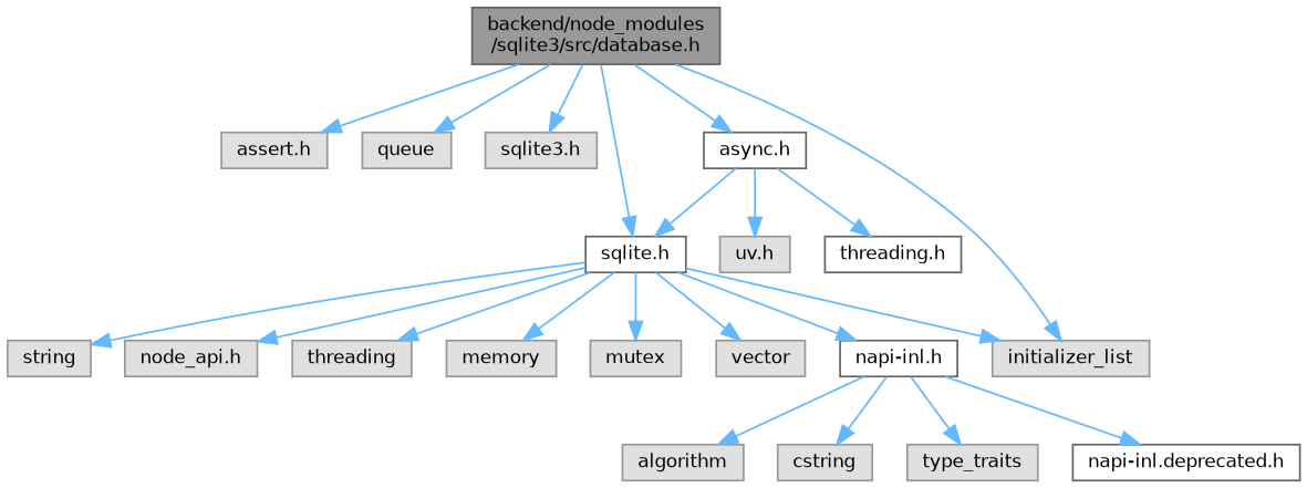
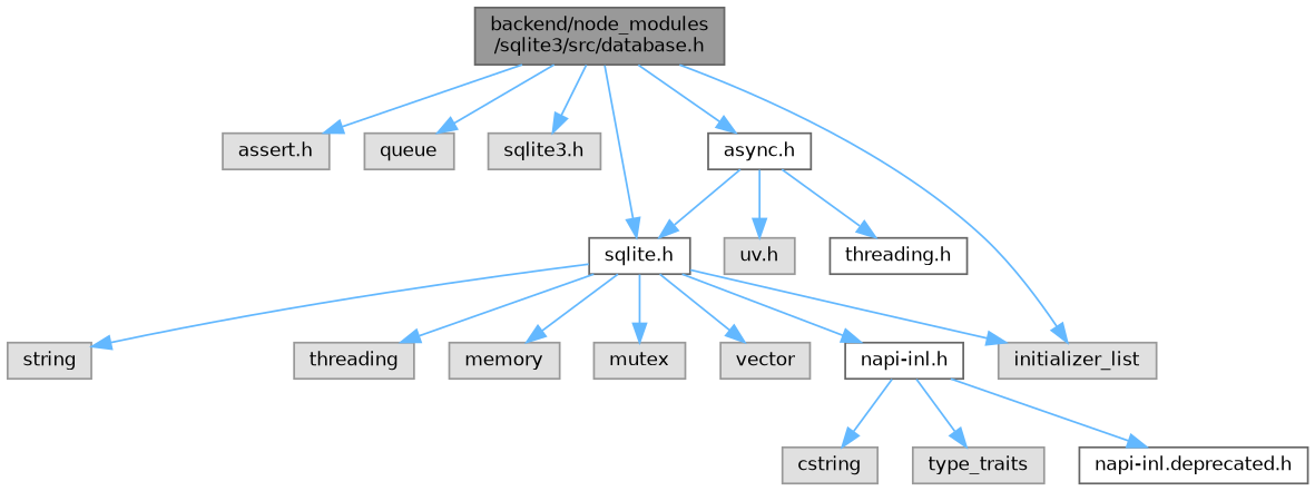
  digraph {
    node [color=grey60 fillcolor="#E0E0E0" fontname=Helvetica fontsize=10 shape=box style=filled]
    edge [color=steelblue1 fontname=Helvetica fontsize=10 labelfontname=Helvetica labelfontsize=10 style=solid]
    n1 [color=gray40 fillcolor=grey60 fontcolor=black height=0.2 label="backend/node_modules\l/sqlite3/src/database.h" width=0.4]
    n2 [height=0.2 label="assert.h" width=0.4]
    n3 [height=0.2 label=queue width=0.4]
    n4 [height=0.2 label="sqlite3.h" width=0.4]
    n5 [color=grey40 fillcolor=white height=0.2 label="sqlite.h" width=0.4]
    n6 [color=grey40 fillcolor=white height=0.2 label="async.h" width=0.4]
    n7 [height=0.2 label=initializer_list width=0.4]
    n8 [height=0.2 label=string width=0.4]
-   n9 [height=0.2 label="node_api.h" width=0.4]
    n10 [height=0.2 label=threading width=0.4]
    n11 [height=0.2 label=memory width=0.4]
    n12 [height=0.2 label=mutex width=0.4]
    n13 [height=0.2 label=vector width=0.4]
    n14 [color=grey40 fillcolor=white height=0.2 label="napi-inl.h" width=0.4]
    n15 [height=0.2 label="uv.h" width=0.4]
    n16 [color=grey40 fillcolor=white height=0.2 label="threading.h" width=0.4]
-   n17 [height=0.2 label=algorithm width=0.4]
    n18 [height=0.2 label=cstring width=0.4]
    n19 [height=0.2 label=type_traits width=0.4]
    n20 [color=grey40 fillcolor=white height=0.2 label="napi-inl.deprecated.h" width=0.4]
    n1 -> n2
    n1 -> n3
    n1 -> n4
    n1 -> n5
    n1 -> n6
    n1 -> n7
    n5 -> n7
    n5 -> n8
-   n5 -> n9
    n5 -> n10
    n5 -> n11
    n5 -> n12
    n5 -> n13
    n5 -> n14
    n6 -> n5
    n6 -> n15
    n6 -> n16
-   n14 -> n17
    n14 -> n18
    n14 -> n19
    n14 -> n20
  }
